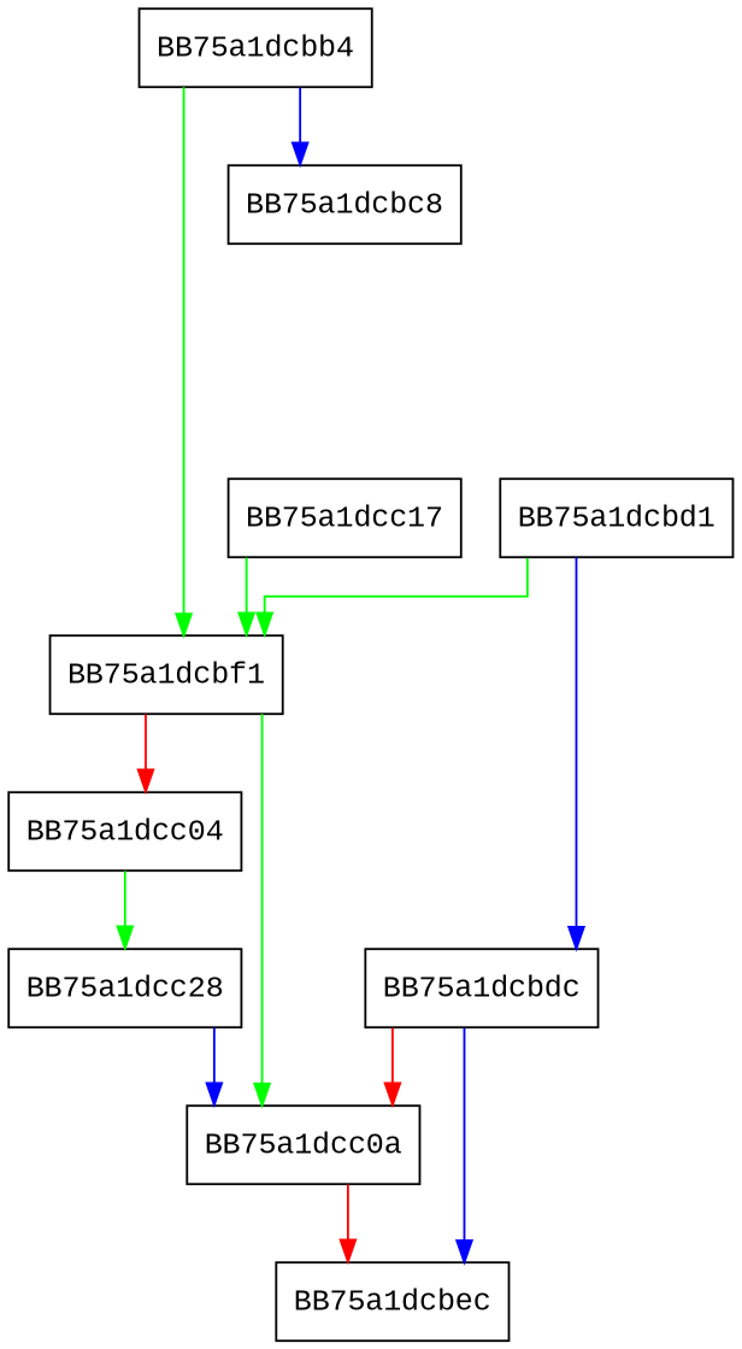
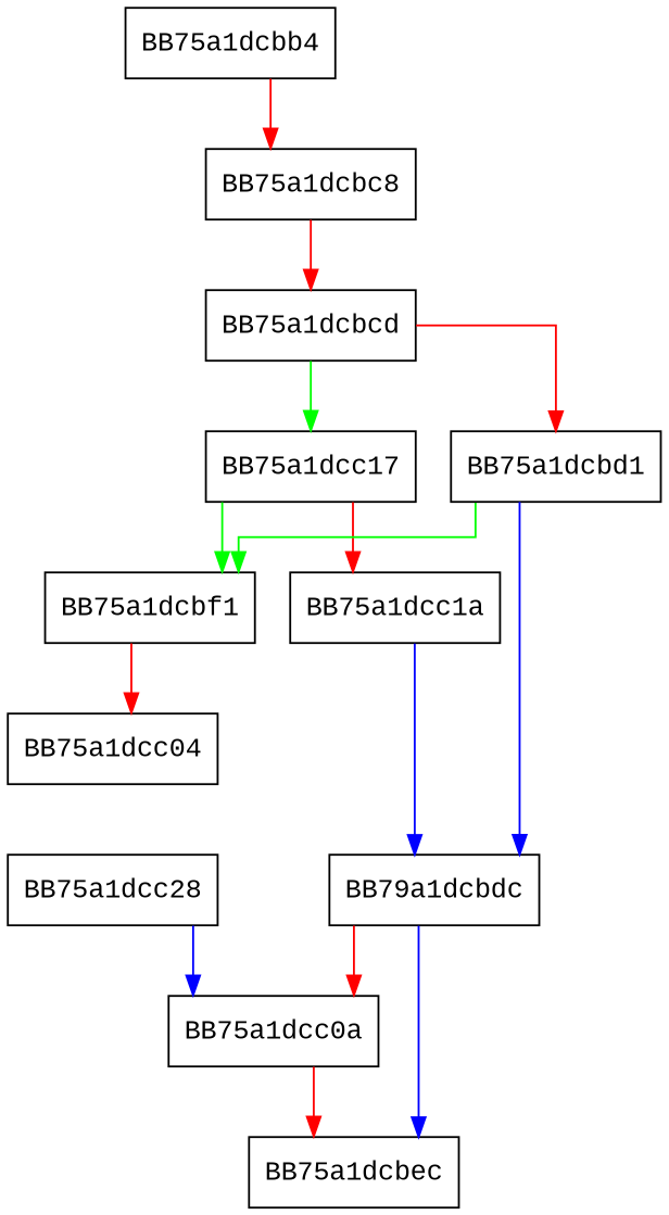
  digraph {
    fontname="Liberation Mono"
    splines=ortho
    node [fontname="Liberation Mono" shape=box]
    edge [color=red fontname="Liberation Mono"]
    BB75a1dcbb4
    BB75a1dcbf1
    BB75a1dcbc8
    BB75a1dcc0a
    BB75a1dcc04
+   BB75a1dcbcd
    BB75a1dcbec
    BB75a1dcc28
    n9 [label=BB75a1dcc17]
    BB75a1dcbd1
-   BB75a1dcbdc
-   BB75a1dcbb4 -> BB75a1dcbf1 [color=green]
-   BB75a1dcbb4 -> BB75a1dcbc8 [color=blue]
-   BB75a1dcbf1 -> BB75a1dcc0a [color=green]
+   BB75a1dcc1a
+   BB75a1dcbdc [label=BB79a1dcbdc]
+   BB75a1dcbb4 -> BB75a1dcbc8
    BB75a1dcbf1 -> BB75a1dcc04
+   BB75a1dcbc8 -> BB75a1dcbcd
    BB75a1dcc0a -> BB75a1dcbec
-   BB75a1dcc04 -> BB75a1dcc28 [color=green]
+   BB75a1dcbcd -> n9 [color=green]
+   BB75a1dcbcd -> BB75a1dcbd1
    BB75a1dcc28 -> BB75a1dcc0a [color=blue]
    n9 -> BB75a1dcbf1 [color=green]
+   n9 -> BB75a1dcc1a
    BB75a1dcbd1 -> BB75a1dcbf1 [color=green]
    BB75a1dcbd1 -> BB75a1dcbdc [color=blue]
+   BB75a1dcc1a -> BB75a1dcbdc [color=blue]
    BB75a1dcbdc -> BB75a1dcc0a
    BB75a1dcbdc -> BB75a1dcbec [color=blue]
  }
